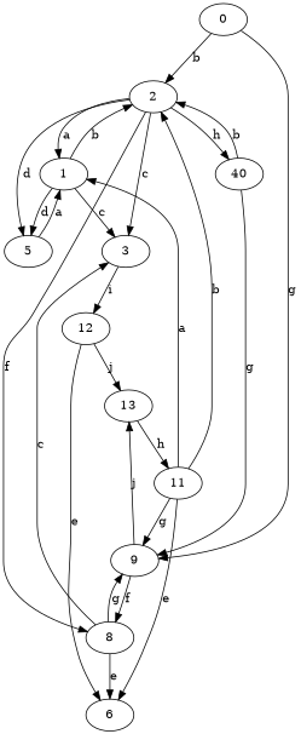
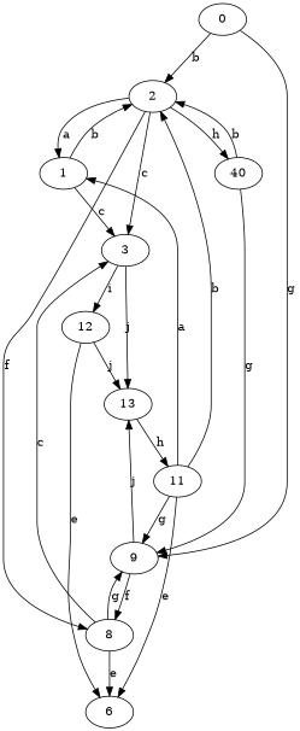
  strict digraph {
    0
    2
    9
    1
    3
-   5
    8
    n8 [label=40]
    13
    12
    6
    11
    0 -> 2 [label=b]
    0 -> 9 [label=g]
    2 -> 1 [label=a]
    2 -> 3 [label=c]
-   2 -> 5 [label=d]
    2 -> 8 [label=f]
    2 -> n8 [label=h]
    9 -> 8 [label=f]
    9 -> 13 [label=j]
    1 -> 2 [label=b]
    1 -> 3 [label=c]
-   1 -> 5 [label=d]
+   3 -> 13 [label=j]
    3 -> 12 [label=i]
-   5 -> 1 [label=a]
    8 -> 9 [label=g]
    8 -> 3 [label=c]
    8 -> 6 [label=e]
    n8 -> 2 [label=b]
    n8 -> 9 [label=g]
    13 -> 11 [label=h]
    12 -> 13 [label=j]
    12 -> 6 [label=e]
    11 -> 2 [label=b]
    11 -> 9 [label=g]
    11 -> 1 [label=a]
    11 -> 6 [label=e]
  }
